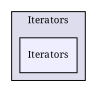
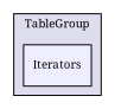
  digraph {
    compound=true
    fontname="Noto Serif"
    n1 [fillcolor="#eeeeff" fontname="Noto Serif" fontsize=10 label=Iterators pencolor=black shape=box style=filled]
    subgraph cluster_1 {
      bgcolor="#ddddee"
      fontsize=10
-     label=Iterators
+     label=TableGroup
      pencolor=black
      n1
    }
  }
